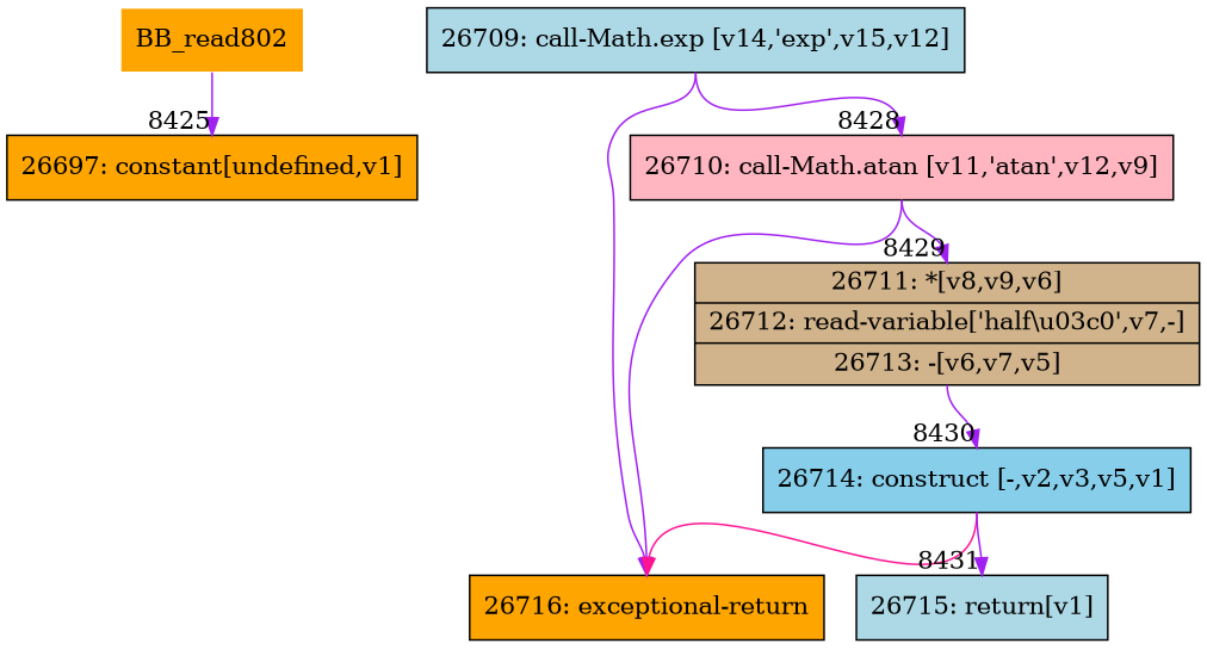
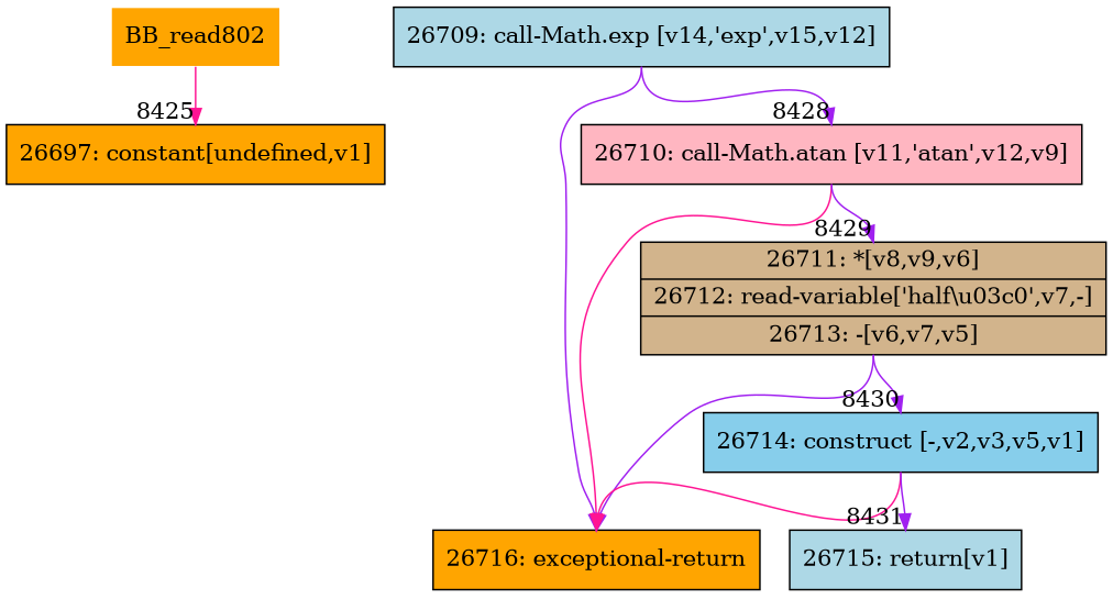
  digraph {
    rankdir=TD
    node [fillcolor=orange shape=record style=filled]
    edge [color=purple headport=n tailport=s]
    n1 [label=BB_read802 shape=none]
    n2 [label="{26697: constant[undefined,v1]}"]
    n3 [fillcolor=lightblue label="{26709: call-Math.exp [v14,'exp',v15,v12]}"]
    n4 [label="{26716: exceptional-return}"]
    n5 [fillcolor=lightpink label="{26710: call-Math.atan [v11,'atan',v12,v9]}"]
    n6 [fillcolor=tan label="{26711: *[v8,v9,v6]|26712: read-variable['half\\u03c0',v7,-]|26713: -[v6,v7,v5]}"]
    n7 [fillcolor=skyblue label="{26714: construct [-,v2,v3,v5,v1]}"]
    n8 [fillcolor=lightblue label="{26715: return[v1]}"]
-   n1 -> n2 [headlabel="    8425"]
+   n1 -> n2 [color=deeppink headlabel="    8425"]
    n3 -> n4
    n3 -> n5 [headlabel="      8428"]
-   n5 -> n4
+   n5 -> n4 [color=deeppink]
    n5 -> n6 [headlabel="      8429"]
+   n6 -> n4
    n6 -> n7 [headlabel="      8430"]
    n7 -> n4 [color=deeppink]
    n7 -> n8 [headlabel="      8431"]
  }
